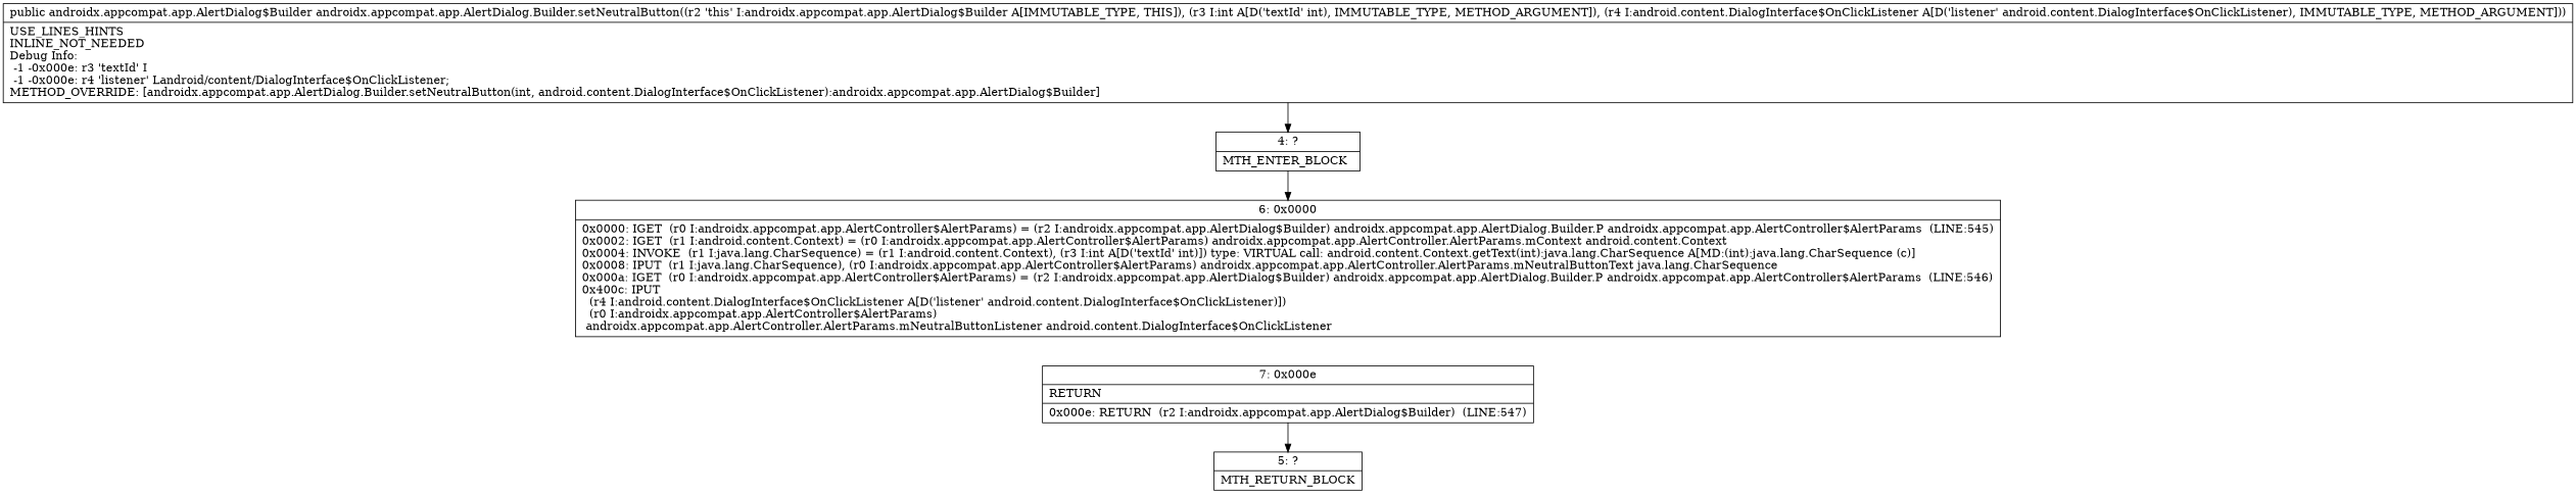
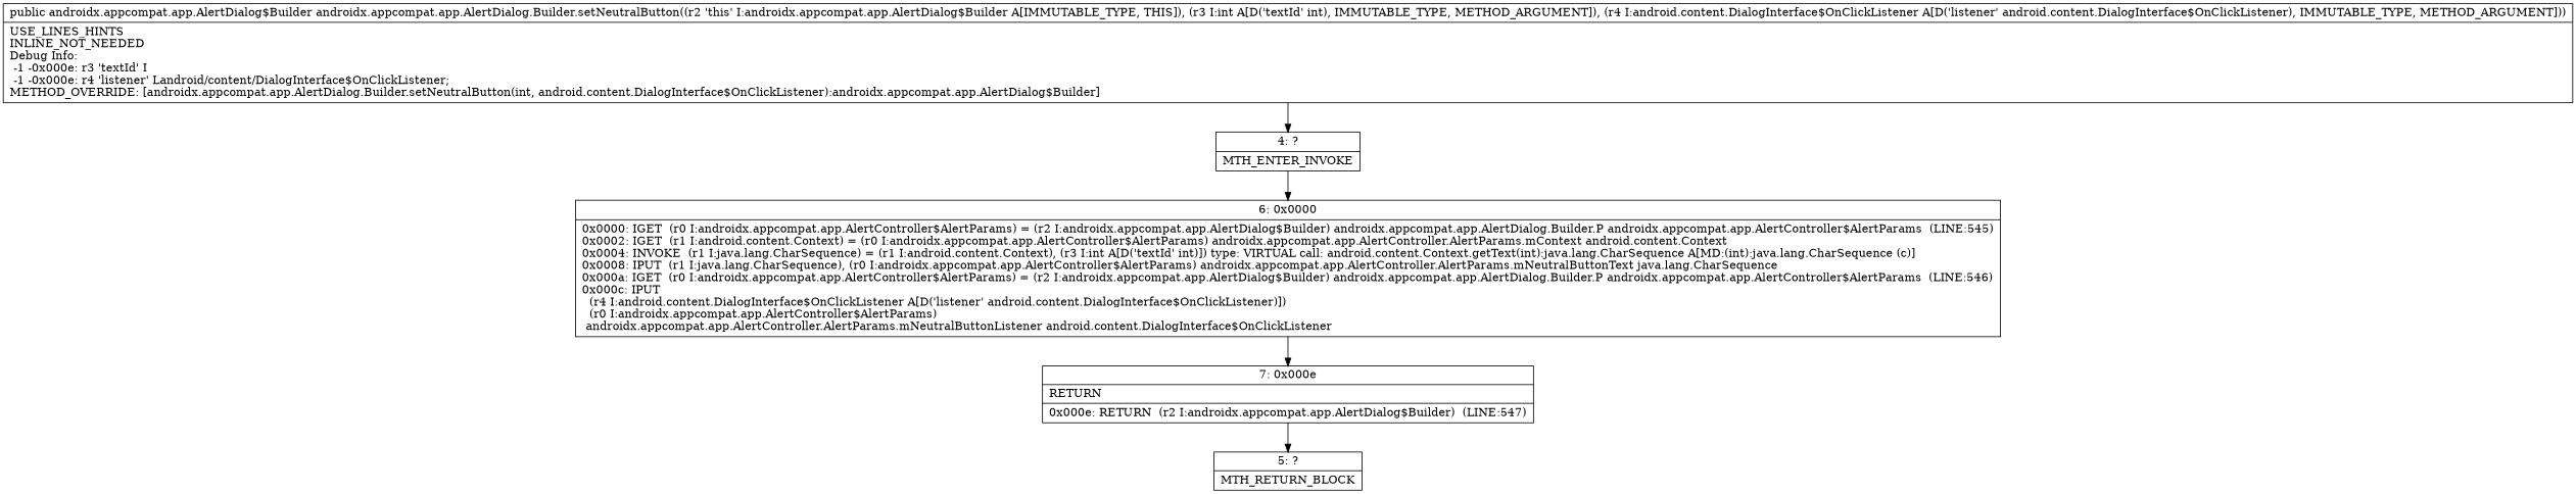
  digraph {
    node [shape=record]
-   n1 [label="{4\:\ ?|MTH_ENTER_BLOCK\l}"]
-   n2 [label="{6\:\ 0x0000|0x0000: IGET  (r0 I:androidx.appcompat.app.AlertController$AlertParams) = (r2 I:androidx.appcompat.app.AlertDialog$Builder) androidx.appcompat.app.AlertDialog.Builder.P androidx.appcompat.app.AlertController$AlertParams  (LINE:545)\l0x0002: IGET  (r1 I:android.content.Context) = (r0 I:androidx.appcompat.app.AlertController$AlertParams) androidx.appcompat.app.AlertController.AlertParams.mContext android.content.Context \l0x0004: INVOKE  (r1 I:java.lang.CharSequence) = (r1 I:android.content.Context), (r3 I:int A[D('textId' int)]) type: VIRTUAL call: android.content.Context.getText(int):java.lang.CharSequence A[MD:(int):java.lang.CharSequence (c)]\l0x0008: IPUT  (r1 I:java.lang.CharSequence), (r0 I:androidx.appcompat.app.AlertController$AlertParams) androidx.appcompat.app.AlertController.AlertParams.mNeutralButtonText java.lang.CharSequence \l0x000a: IGET  (r0 I:androidx.appcompat.app.AlertController$AlertParams) = (r2 I:androidx.appcompat.app.AlertDialog$Builder) androidx.appcompat.app.AlertDialog.Builder.P androidx.appcompat.app.AlertController$AlertParams  (LINE:546)\l0x400c: IPUT  \l  (r4 I:android.content.DialogInterface$OnClickListener A[D('listener' android.content.DialogInterface$OnClickListener)])\l  (r0 I:androidx.appcompat.app.AlertController$AlertParams)\l androidx.appcompat.app.AlertController.AlertParams.mNeutralButtonListener android.content.DialogInterface$OnClickListener \l}"]
+   n1 [label="{4\:\ ?|MTH_ENTER_INVOKE\l}"]
+   n2 [label="{6\:\ 0x0000|0x0000: IGET  (r0 I:androidx.appcompat.app.AlertController$AlertParams) = (r2 I:androidx.appcompat.app.AlertDialog$Builder) androidx.appcompat.app.AlertDialog.Builder.P androidx.appcompat.app.AlertController$AlertParams  (LINE:545)\l0x0002: IGET  (r1 I:android.content.Context) = (r0 I:androidx.appcompat.app.AlertController$AlertParams) androidx.appcompat.app.AlertController.AlertParams.mContext android.content.Context \l0x0004: INVOKE  (r1 I:java.lang.CharSequence) = (r1 I:android.content.Context), (r3 I:int A[D('textId' int)]) type: VIRTUAL call: android.content.Context.getText(int):java.lang.CharSequence A[MD:(int):java.lang.CharSequence (c)]\l0x0008: IPUT  (r1 I:java.lang.CharSequence), (r0 I:androidx.appcompat.app.AlertController$AlertParams) androidx.appcompat.app.AlertController.AlertParams.mNeutralButtonText java.lang.CharSequence \l0x000a: IGET  (r0 I:androidx.appcompat.app.AlertController$AlertParams) = (r2 I:androidx.appcompat.app.AlertDialog$Builder) androidx.appcompat.app.AlertDialog.Builder.P androidx.appcompat.app.AlertController$AlertParams  (LINE:546)\l0x000c: IPUT  \l  (r4 I:android.content.DialogInterface$OnClickListener A[D('listener' android.content.DialogInterface$OnClickListener)])\l  (r0 I:androidx.appcompat.app.AlertController$AlertParams)\l androidx.appcompat.app.AlertController.AlertParams.mNeutralButtonListener android.content.DialogInterface$OnClickListener \l}"]
    n3 [label="{7\:\ 0x000e|RETURN\l|0x000e: RETURN  (r2 I:androidx.appcompat.app.AlertDialog$Builder)  (LINE:547)\l}"]
    n4 [label="{5\:\ ?|MTH_RETURN_BLOCK\l}"]
    n5 [label="{public androidx.appcompat.app.AlertDialog$Builder androidx.appcompat.app.AlertDialog.Builder.setNeutralButton((r2 'this' I:androidx.appcompat.app.AlertDialog$Builder A[IMMUTABLE_TYPE, THIS]), (r3 I:int A[D('textId' int), IMMUTABLE_TYPE, METHOD_ARGUMENT]), (r4 I:android.content.DialogInterface$OnClickListener A[D('listener' android.content.DialogInterface$OnClickListener), IMMUTABLE_TYPE, METHOD_ARGUMENT]))  | USE_LINES_HINTS\lINLINE_NOT_NEEDED\lDebug Info:\l  \-1 \-0x000e: r3 'textId' I\l  \-1 \-0x000e: r4 'listener' Landroid\/content\/DialogInterface$OnClickListener;\lMETHOD_OVERRIDE: [androidx.appcompat.app.AlertDialog.Builder.setNeutralButton(int, android.content.DialogInterface$OnClickListener):androidx.appcompat.app.AlertDialog$Builder]\l}"]
    n1 -> n2
+   n2 -> n3
    n3 -> n4
    n5 -> n1
  }
